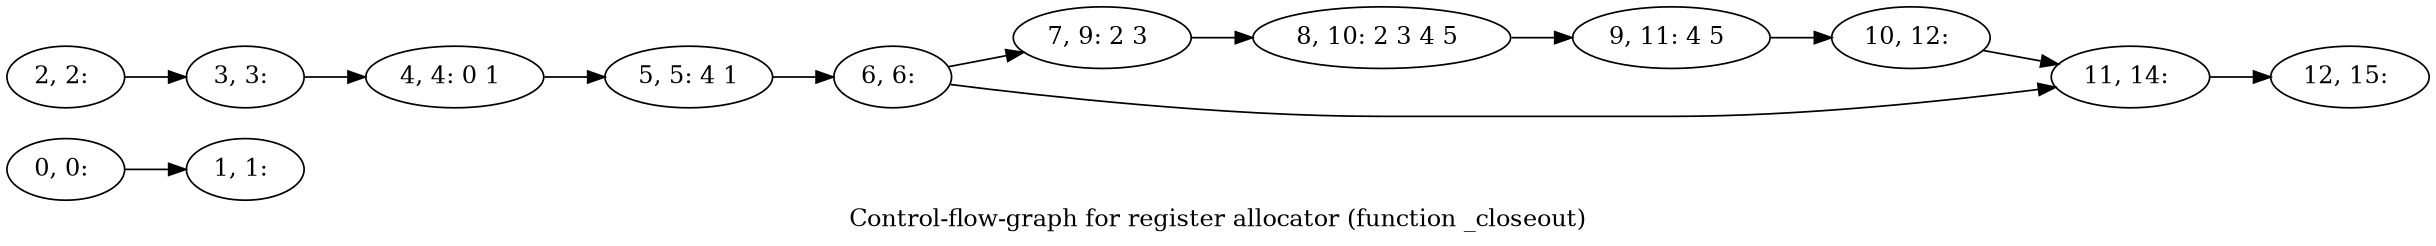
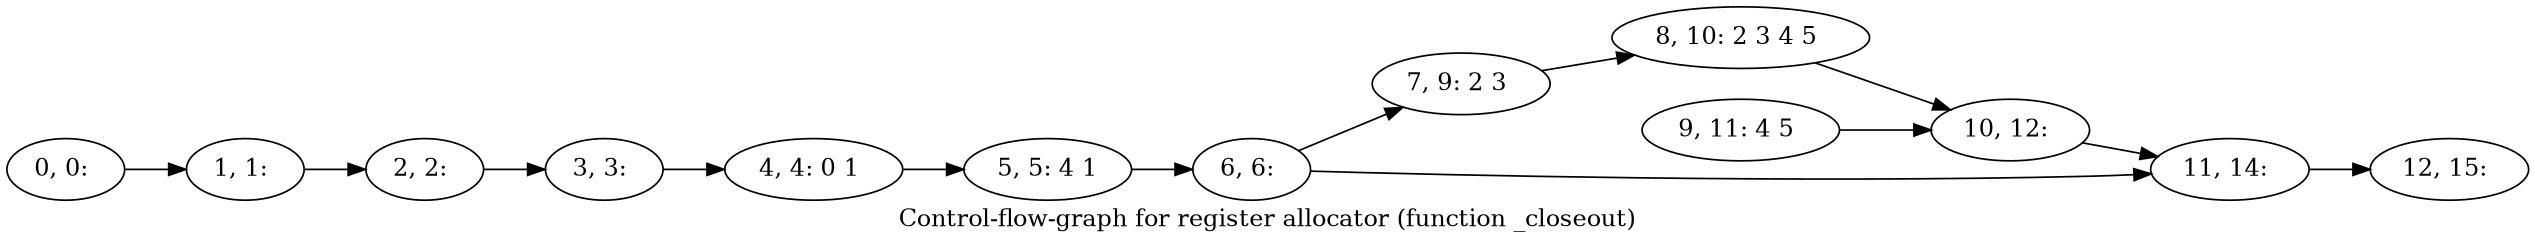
  digraph {
    label="Control-flow-graph for register allocator (function _closeout)"
    rankdir=LR
    n1 [label="0, 0: "]
    n2 [label="1, 1: "]
    n3 [label="2, 2: "]
    n4 [label="3, 3: "]
    n5 [label="4, 4: 0 1 "]
    n6 [label="5, 5: 4 1"]
    n7 [label="6, 6: "]
    n8 [label="7, 9: 2 3 "]
    n9 [label="11, 14: "]
    n10 [label="8, 10: 2 3 4 5 "]
    n11 [label="12, 15: "]
    n12 [label="9, 11: 4 5 "]
    n13 [label="10, 12: "]
    n1 -> n2
+   n2 -> n3
    n3 -> n4
    n4 -> n5
    n5 -> n6
    n6 -> n7
    n7 -> n8
    n7 -> n9
    n8 -> n10
    n9 -> n11
-   n10 -> n12
+   n10 -> n13
    n12 -> n13
    n13 -> n9
  }
